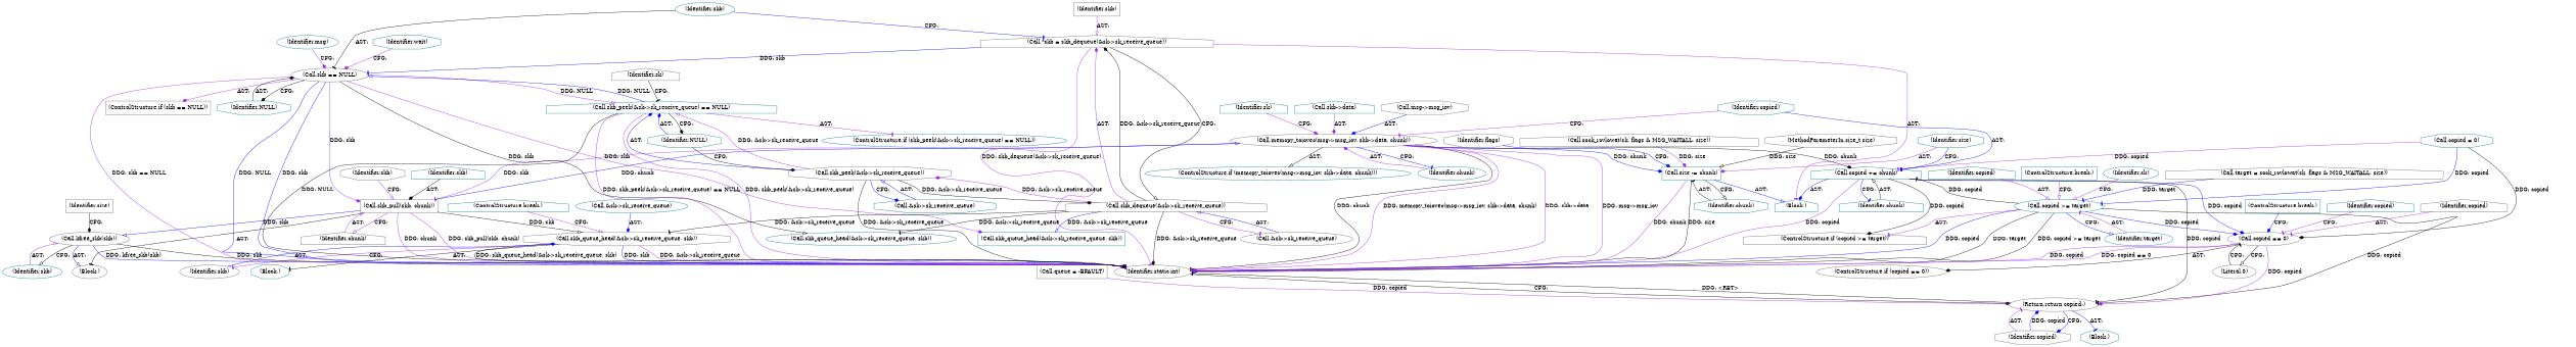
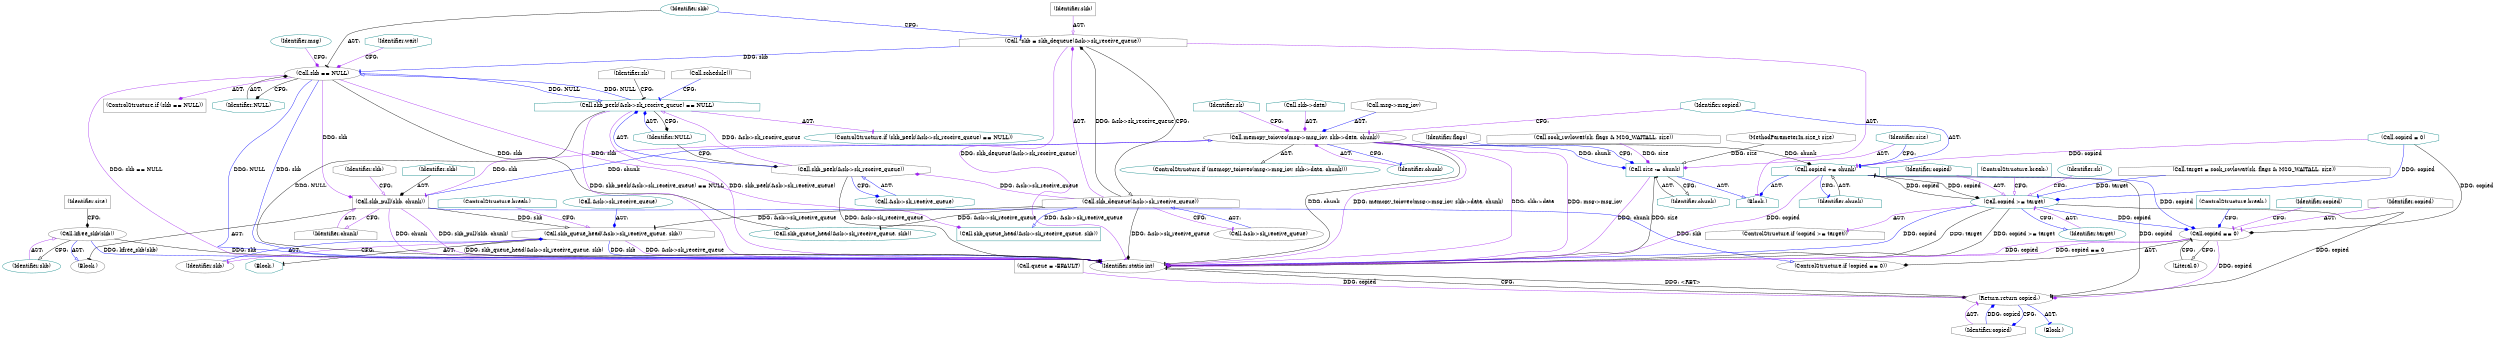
  digraph {
    node [color=teal shape=ellipse]
    edge [arrowhead=diamond color=purple]
    n1 [color=gray40 label="(Call,memcpy_toiovec(msg->msg_iov, skb->data, chunk))"]
    n2 [color=gray40 label="(Call,skb_pull(skb, chunk))" shape=box]
    n3 [label="(Call,copied += chunk)" shape=house]
    n4 [label="(Call,size -= chunk)" shape=box]
    n5 [label="(ControlStructure,if (memcpy_toiovec(msg->msg_iov, skb->data, chunk)))"]
    n6 [label="(Identifier,chunk)"]
    n7 [color=gray40 label="(Identifier,static int)"]
    n8 [color=gray40 label="(Call,skb_queue_head(&sk->sk_receive_queue, skb))" shape=octagon]
    n9 [color=gray40 label="(Call,kfree_skb(skb))"]
    n10 [color=gray40 label="(Block,)"]
    n11 [color=gray40 label="(Identifier,chunk)" shape=house]
    n12 [label="(Block,)" shape=house]
    n13 [label="(Call,copied >= target)"]
    n14 [color=gray40 label="(Call,copied == 0)"]
    n15 [color=gray40 label="(Return,return copied;)"]
    n16 [label="(Identifier,chunk)" shape=house]
    n17 [label="(Identifier,chunk)" shape=octagon]
    n18 [label="(Block,)" shape=octagon]
    n19 [color=gray40 label="(Identifier,skb)"]
    n20 [label="(Identifier,skb)"]
    n21 [color=gray40 label="(Call,skb == NULL)"]
    n22 [label="(Call,skb_peek(&sk->sk_receive_queue) == NULL)" shape=house]
    n23 [label="(Call,skb_queue_head(&sk->sk_receive_queue, skb))"]
    n24 [label="(Identifier,NULL)" shape=octagon]
    n25 [label="(Call,skb_queue_head(&sk->sk_receive_queue, skb))" shape=box]
    n26 [color=gray40 label="(ControlStructure,if (skb == NULL))" shape=box]
    n27 [label="(Identifier,NULL)" shape=octagon]
    n28 [label="(ControlStructure,if (skb_peek(&sk->sk_receive_queue) == NULL))"]
    n29 [color=gray40 label="(Call,*skb = skb_dequeue(&sk->sk_receive_queue))" shape=house]
    n30 [color=gray40 label="(Call,skb_dequeue(&sk->sk_receive_queue))" shape=house]
    n31 [color=gray40 label="(Call,skb_peek(&sk->sk_receive_queue))" shape=octagon]
    n32 [color=gray40 label="(Call,&sk->sk_receive_queue)"]
    n33 [label="(Call,&sk->sk_receive_queue)" shape=octagon]
    n34 [color=gray40 label="(ControlStructure,if (copied >= target))" shape=house]
    n35 [label="(Identifier,target)"]
    n36 [color=gray40 label="(ControlStructure,if (copied == 0))"]
    n37 [color=gray40 label="(Literal,0)"]
    n38 [color=gray40 label="(Identifier,copied)" shape=octagon]
    n39 [label="(Block,)" shape=octagon]
    n40 [label="(Call,&sk->sk_receive_queue)"]
    n41 [color=gray40 label="(Call,sock_rcvlowat(sk, flags & MSG_WAITALL, size))" shape=house]
    n42 [color=gray40 label="(MethodParameterIn,size_t size)" shape=octagon]
    n43 [color=gray40 label="(Call,target = sock_rcvlowat(sk, flags & MSG_WAITALL, size))" shape=house]
    n44 [label="(Identifier,wait)" shape=octagon]
+   n45 [color=gray40 label="(Call,schedule())" shape=house]
    n46 [label="(ControlStructure,break;)" shape=box]
    n47 [color=gray40 label="(Identifier,size)" shape=box]
    n48 [label="(Identifier,copied)" shape=house]
    n49 [label="(Identifier,copied)" shape=octagon]
    n50 [label="(Call,copied = 0)" shape=octagon]
    n51 [label="(Identifier,sk)" shape=house]
    n52 [label="(Identifier,msg)"]
    n53 [label="(Identifier,size)" shape=octagon]
    n54 [label="(ControlStructure,break;)" shape=box]
    n55 [label="(ControlStructure,break;)" shape=house]
    n56 [color=gray40 label="(Identifier,skb)" shape=octagon]
    n57 [label="(Identifier,copied)" shape=house]
    n58 [label="(Identifier,skb)"]
    n59 [color=gray40 label="(Call,queue = -EFAULT)" shape=box]
    n60 [label="(Identifier,sk)"]
    n61 [color=gray40 label="(Identifier,flags)" shape=octagon]
    n62 [color=gray40 label="(Identifier,skb)" shape=box]
    n63 [color=gray40 label="(Identifier,sk)" shape=house]
    n64 [label="(Call,skb->data)" shape=house]
    n65 [color=gray40 label="(Call,msg->msg_iov)" shape=octagon]
    n66 [label="(Identifier,skb)" shape=house]
    n67 [color=gray40 label="(Identifier,copied)" shape=house]
    n1 -> n2 [arrowhead=tee label="DDG: skb"]
    n1 -> n3 [color=black label="DDG: chunk"]
    n1 -> n4 [color=blue label="DDG: chunk"]
    n1 -> n5 [arrowhead=onormal color=black label="AST: "]
    n1 -> n6 [arrowhead=tee color=blue label="CFG: "]
    n1 -> n7 [arrowhead=tee label="DDG: msg->msg_iov"]
    n1 -> n7 [arrowhead=tee color=black label="DDG: chunk"]
    n1 -> n7 [arrowhead=onormal label="DDG: memcpy_toiovec(msg->msg_iov, skb->data, chunk)"]
    n1 -> n7 [arrowhead=onormal label="DDG: skb->data"]
    n2 -> n1 [arrowhead=onormal color=blue label="DDG: chunk"]
    n2 -> n7 [arrowhead=tee label="DDG: chunk"]
    n2 -> n7 [arrowhead=tee label="DDG: skb_pull(skb, chunk)"]
    n2 -> n8 [arrowhead=onormal color=black label="DDG: skb"]
-   n2 -> n9 [arrowhead=onormal color=blue label="DDG: skb"]
+   n2 -> n36 [arrowhead=onormal color=blue label="DDG: skb"]
    n2 -> n10 [arrowhead=tee color=black label="AST: "]
    n2 -> n11 [arrowhead=onormal label="CFG: "]
    n3 -> n7 [arrowhead=onormal label="DDG: copied"]
    n3 -> n12 [color=blue label="AST: "]
-   n3 -> n34 [color=black label="DDG: copied"]
+   n3 -> n13 [color=black label="DDG: copied"]
    n3 -> n14 [color=blue label="DDG: copied"]
    n3 -> n15 [arrowhead=tee color=black label="DDG: copied"]
    n3 -> n16 [arrowhead=tee color=blue label="CFG: "]
    n4 -> n7 [arrowhead=tee color=black label="DDG: size"]
    n4 -> n7 [arrowhead=tee label="DDG: chunk"]
    n4 -> n12 [arrowhead=onormal color=blue label="AST: "]
    n4 -> n17 [arrowhead=onormal color=black label="CFG: "]
    n6 -> n1 [label="AST: "]
    n7 -> n15 [color=black label="CFG: "]
    n8 -> n7 [arrowhead=onormal label="DDG: &sk->sk_receive_queue"]
    n8 -> n7 [color=black label="DDG: skb_queue_head(&sk->sk_receive_queue, skb)"]
    n8 -> n7 [arrowhead=onormal color=blue label="DDG: skb"]
    n8 -> n18 [arrowhead=tee color=black label="AST: "]
    n8 -> n19 [arrowhead=tee label="CFG: "]
    n9 -> n7 [arrowhead=tee color=blue label="DDG: kfree_skb(skb)"]
    n9 -> n7 [color=black label="DDG: skb"]
    n9 -> n10 [arrowhead=onormal color=blue label="AST: "]
    n9 -> n20 [arrowhead=onormal color=black label="CFG: "]
    n11 -> n2 [arrowhead=onormal label="AST: "]
    n13 -> n3 [arrowhead=tee color=black label="DDG: copied"]
    n13 -> n7 [arrowhead=tee color=blue label="DDG: copied"]
    n13 -> n7 [color=black label="DDG: target"]
    n13 -> n7 [arrowhead=onormal color=black label="DDG: copied >= target"]
    n13 -> n14 [color=blue label="DDG: copied"]
    n13 -> n15 [arrowhead=tee color=black label="DDG: copied"]
    n13 -> n34 [arrowhead=tee label="AST: "]
    n13 -> n35 [arrowhead=onormal color=blue label="CFG: "]
    n14 -> n7 [label="DDG: copied == 0"]
    n14 -> n7 [arrowhead=tee label="DDG: copied"]
    n14 -> n15 [label="DDG: copied"]
    n14 -> n36 [color=black label="AST: "]
    n14 -> n37 [arrowhead=onormal color=black label="CFG: "]
    n15 -> n7 [arrowhead=tee color=black label="DDG: <RET>"]
    n15 -> n38 [color=blue label="CFG: "]
    n15 -> n39 [arrowhead=tee color=blue label="AST: "]
    n16 -> n3 [arrowhead=onormal color=black label="AST: "]
    n17 -> n4 [arrowhead=tee color=black label="AST: "]
    n19 -> n8 [color=blue label="AST: "]
    n20 -> n9 [arrowhead=onormal label="AST: "]
    n21 -> n2 [label="DDG: skb"]
    n21 -> n7 [arrowhead=tee color=blue label="DDG: NULL"]
    n21 -> n7 [color=blue label="DDG: skb"]
    n21 -> n7 [label="DDG: skb == NULL"]
-   n21 -> n22 [arrowhead=onormal label="DDG: NULL"]
+   n21 -> n22 [arrowhead=onormal color=blue label="DDG: NULL"]
    n21 -> n23 [arrowhead=onormal color=black label="DDG: skb"]
    n21 -> n24 [color=black label="CFG: "]
    n21 -> n25 [label="DDG: skb"]
    n21 -> n26 [label="AST: "]
    n22 -> n7 [arrowhead=tee label="DDG: skb_peek(&sk->sk_receive_queue) == NULL"]
    n22 -> n7 [arrowhead=onormal label="DDG: skb_peek(&sk->sk_receive_queue)"]
    n22 -> n7 [color=black label="DDG: NULL"]
    n22 -> n21 [arrowhead=onormal color=blue label="DDG: NULL"]
    n22 -> n27 [color=black label="CFG: "]
    n22 -> n28 [arrowhead=tee label="AST: "]
    n24 -> n21 [color=black label="AST: "]
    n27 -> n22 [color=blue label="AST: "]
    n27 -> n31 [color=black label="CFG: "]
    n29 -> n7 [arrowhead=tee label="DDG: skb_dequeue(&sk->sk_receive_queue)"]
    n29 -> n12 [arrowhead=tee label="AST: "]
    n29 -> n21 [arrowhead=tee color=blue label="DDG: skb"]
    n29 -> n30 [arrowhead=onormal color=black label="CFG: "]
    n30 -> n7 [color=black label="DDG: &sk->sk_receive_queue"]
    n30 -> n8 [arrowhead=tee color=black label="DDG: &sk->sk_receive_queue"]
    n30 -> n23 [arrowhead=tee color=black label="DDG: &sk->sk_receive_queue"]
    n30 -> n25 [arrowhead=onormal color=blue label="DDG: &sk->sk_receive_queue"]
    n30 -> n29 [label="AST: "]
    n30 -> n29 [color=black label="DDG: &sk->sk_receive_queue"]
    n30 -> n31 [label="DDG: &sk->sk_receive_queue"]
    n30 -> n32 [arrowhead=tee label="CFG: "]
    n31 -> n7 [arrowhead=onormal color=black label="DDG: &sk->sk_receive_queue"]
    n31 -> n22 [color=blue label="AST: "]
    n31 -> n22 [arrowhead=onormal label="DDG: &sk->sk_receive_queue"]
-   n31 -> n30 [color=black label="DDG: &sk->sk_receive_queue"]
    n31 -> n33 [color=blue label="CFG: "]
    n32 -> n30 [arrowhead=onormal color=blue label="AST: "]
    n33 -> n31 [arrowhead=onormal color=blue label="AST: "]
    n35 -> n13 [arrowhead=tee label="AST: "]
    n37 -> n14 [arrowhead=tee color=black label="CFG: "]
    n38 -> n15 [arrowhead=tee label="AST: "]
    n38 -> n15 [color=blue label="DDG: copied"]
    n40 -> n8 [color=blue label="AST: "]
    n41 -> n4 [label="DDG: size"]
    n42 -> n4 [arrowhead=onormal color=black label="DDG: size"]
    n43 -> n13 [arrowhead=tee color=blue label="DDG: target"]
    n44 -> n21 [label="CFG: "]
+   n45 -> n22 [arrowhead=tee color=blue label="CFG: "]
    n46 -> n14 [color=blue label="CFG: "]
    n47 -> n9 [color=black label="CFG: "]
    n48 -> n13 [arrowhead=onormal label="AST: "]
    n49 -> n1 [arrowhead=tee label="CFG: "]
    n49 -> n3 [arrowhead=tee color=blue label="AST: "]
    n50 -> n3 [arrowhead=tee label="DDG: copied"]
-   n50 -> n13 [arrowhead=tee color=blue label="DDG: copied"]
+   n50 -> n13 [color=blue label="DDG: copied"]
    n50 -> n14 [color=black label="DDG: copied"]
    n51 -> n1 [label="CFG: "]
    n52 -> n21 [label="CFG: "]
    n53 -> n3 [arrowhead=tee color=blue label="CFG: "]
    n53 -> n4 [label="AST: "]
    n54 -> n13 [arrowhead=onormal label="CFG: "]
    n55 -> n8 [arrowhead=onormal label="CFG: "]
    n56 -> n2 [arrowhead=onormal label="CFG: "]
    n57 -> n14 [arrowhead=tee label="CFG: "]
    n58 -> n21 [arrowhead=tee color=black label="AST: "]
    n58 -> n29 [arrowhead=tee color=blue label="CFG: "]
    n59 -> n15 [arrowhead=onormal label="DDG: copied"]
    n60 -> n13 [arrowhead=onormal label="CFG: "]
    n61 -> n4 [color=blue label="CFG: "]
    n62 -> n29 [arrowhead=onormal label="AST: "]
    n63 -> n22 [arrowhead=tee color=black label="CFG: "]
    n64 -> n1 [label="AST: "]
    n65 -> n1 [color=blue label="AST: "]
    n66 -> n2 [color=black label="AST: "]
    n67 -> n14 [arrowhead=tee label="AST: "]
  }
